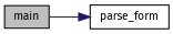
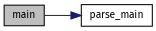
  digraph {
    rankdir=LR
    fontname="Fira Sans"
    node [color=black fontname="Fira Sans" fontsize=10 shape=record style=filled]
    n1 [fillcolor=grey75 fontcolor=black height=0.2 label=main width=0.4]
-   n2 [fillcolor=white height=0.2 label=parse_form width=0.4]
+   n2 [fillcolor=white height=0.2 label=parse_main width=0.4]
    n1 -> n2 [color=midnightblue fontname="Fira Sans" fontsize=10 labelfontname=Helvetica labelfontsize=10 style=solid]
  }
